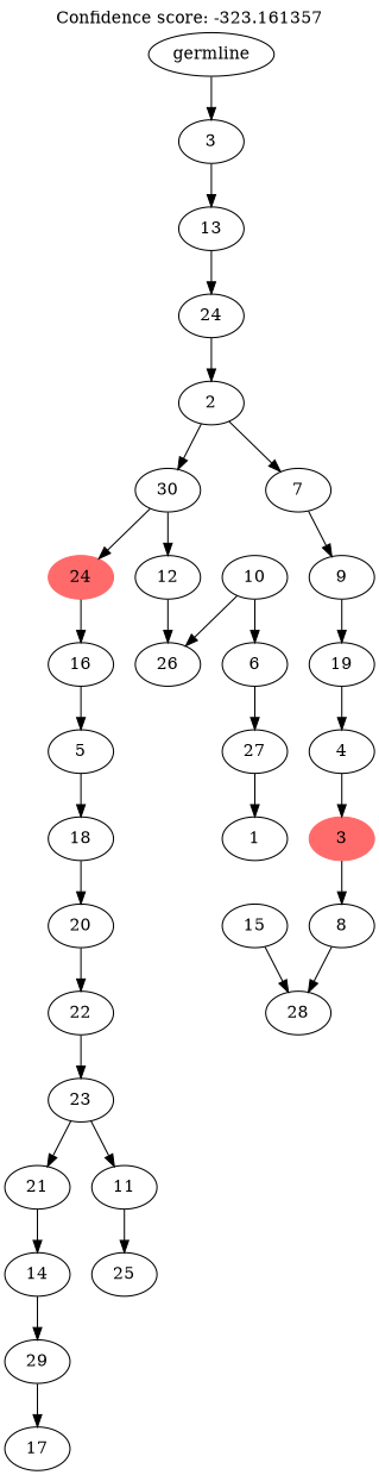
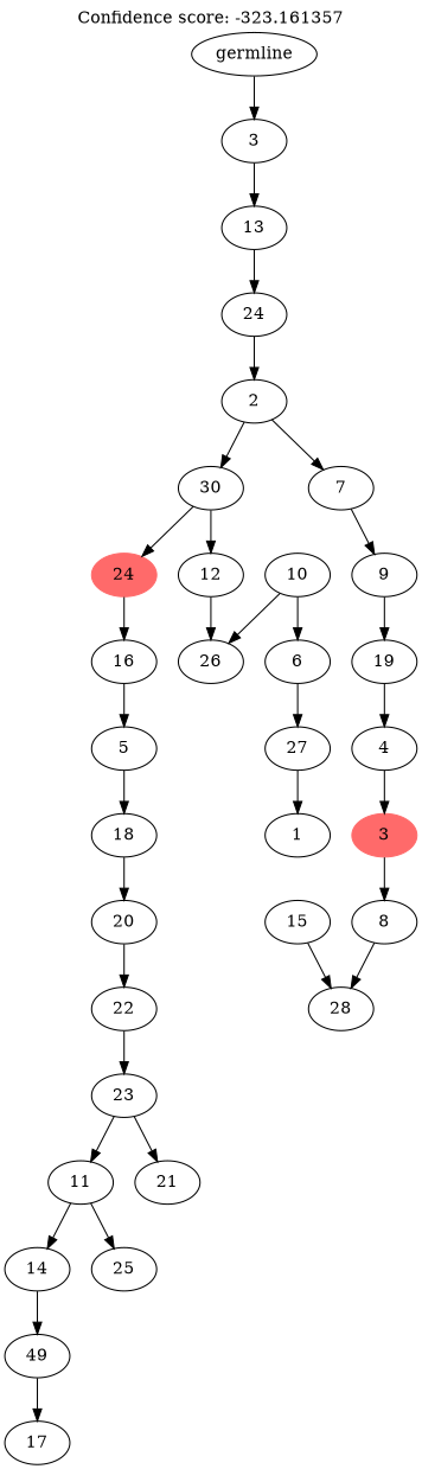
  digraph {
    label="Confidence score: -323.161357"
    labelloc=t
-   n1 [label=29]
+   n1 [label=49]
    n2 [label=17]
    n3 [label=14]
    n4 [label=21]
    n5 [label=11]
    n6 [label=25]
    n7 [label=23]
    n8 [label=22]
    n9 [label=20]
    n10 [label=18]
    n11 [label=5]
    n12 [label=16]
    n13 [color=indianred1 label=24 style=filled]
    n14 [label=27]
    n15 [label=1]
    n16 [label=6]
    n17 [label=10]
    n18 [label=26]
    n19 [label=12]
    n20 [label=30]
    n21 [label=15]
    n22 [label=28]
    n23 [label=8]
    n24 [color=indianred1 label=3 style=filled]
    n25 [label=4]
    n26 [label=19]
    n27 [label=9]
    n28 [label=7]
    n29 [label=2]
    n30 [label=24]
    n31 [label=13]
    n32 [label=3]
    n33 [label=germline]
    n1 -> n2
    n3 -> n1
-   n4 -> n3
+   n5 -> n3
    n5 -> n6
    n7 -> n4
    n7 -> n5
    n8 -> n7
    n9 -> n8
    n10 -> n9
    n11 -> n10
    n12 -> n11
    n13 -> n12
    n14 -> n15
    n16 -> n14
    n17 -> n16
    n17 -> n18
    n19 -> n18
    n20 -> n13
    n20 -> n19
    n21 -> n22
    n23 -> n22
    n24 -> n23
    n25 -> n24
    n26 -> n25
    n27 -> n26
    n28 -> n27
    n29 -> n20
    n29 -> n28
    n30 -> n29
    n31 -> n30
    n32 -> n31
    n33 -> n32
  }
